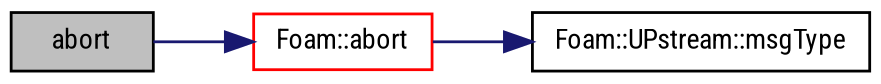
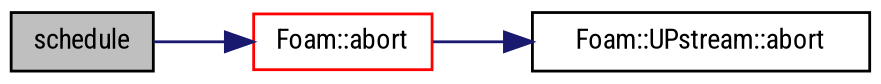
  digraph {
    fontname="Roboto Condensed"
    rankdir=LR
    node [color=black fontname="Roboto Condensed" fontsize=10 shape=record]
    edge [color=midnightblue fontname="Roboto Condensed" fontsize=10 labelfontname=FreeSans labelfontsize=10 style=solid]
-   n1 [fillcolor=grey75 fontcolor=black height=0.2 label=abort style=filled width=0.4]
+   n1 [fillcolor=grey75 fontcolor=black height=0.2 label=schedule style=filled width=0.4]
    n2 [color=red height=0.2 label="Foam::abort" width=0.4]
-   n3 [height=0.2 label="Foam::UPstream::msgType" width=0.4]
+   n3 [height=0.2 label="Foam::UPstream::abort" width=0.4]
    n1 -> n2
    n2 -> n3
  }
